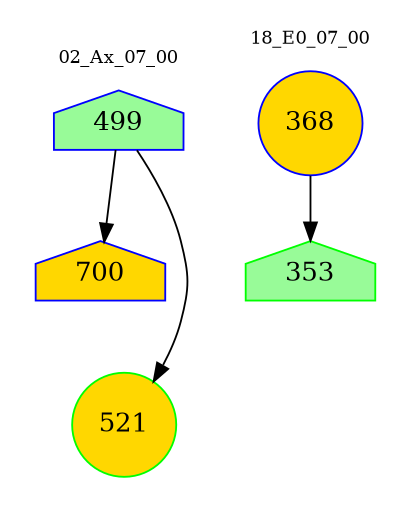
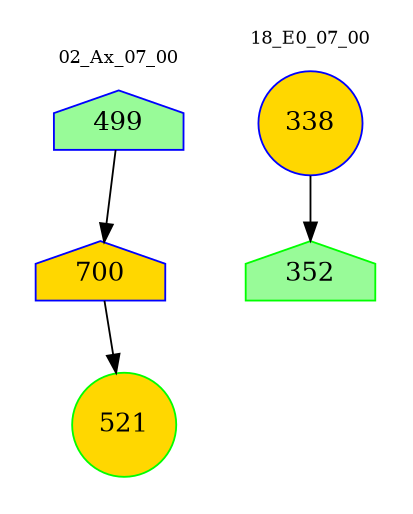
  digraph {
    node [color=blue fillcolor=gold shape=house style=filled]
    edge [color=black style=solid]
    n1 [fillcolor=palegreen label=499]
    n2 [label=700]
    n3 [color=green label=521 shape=circle]
-   n4 [label=368 shape=circle]
-   n5 [color=green fillcolor=palegreen label=353]
+   n4 [label=338 shape=circle]
+   n5 [color=green fillcolor=palegreen label=352]
    subgraph cluster_1 {
      color=white
      fontsize=10
      label="02_Ax_07_00"
      n1
      n2
      n3
    }
    subgraph cluster_2 {
      color=white
      fontsize=10
      label="18_E0_07_00"
      n4
      n5
    }
    n1 -> n2
-   n1 -> n3
+   n2 -> n3
    n4 -> n5
  }
